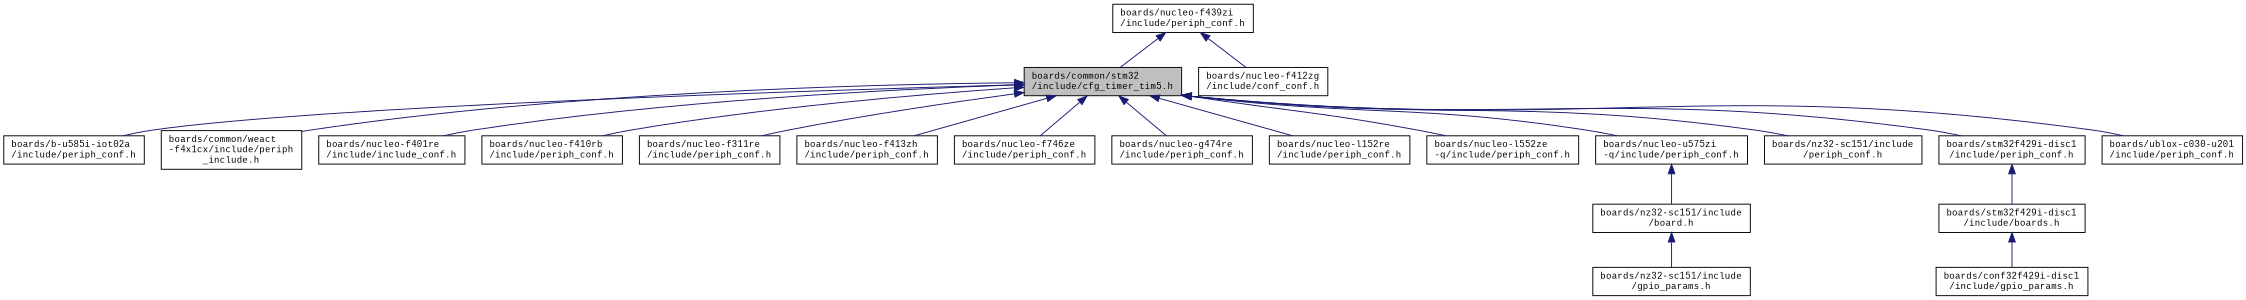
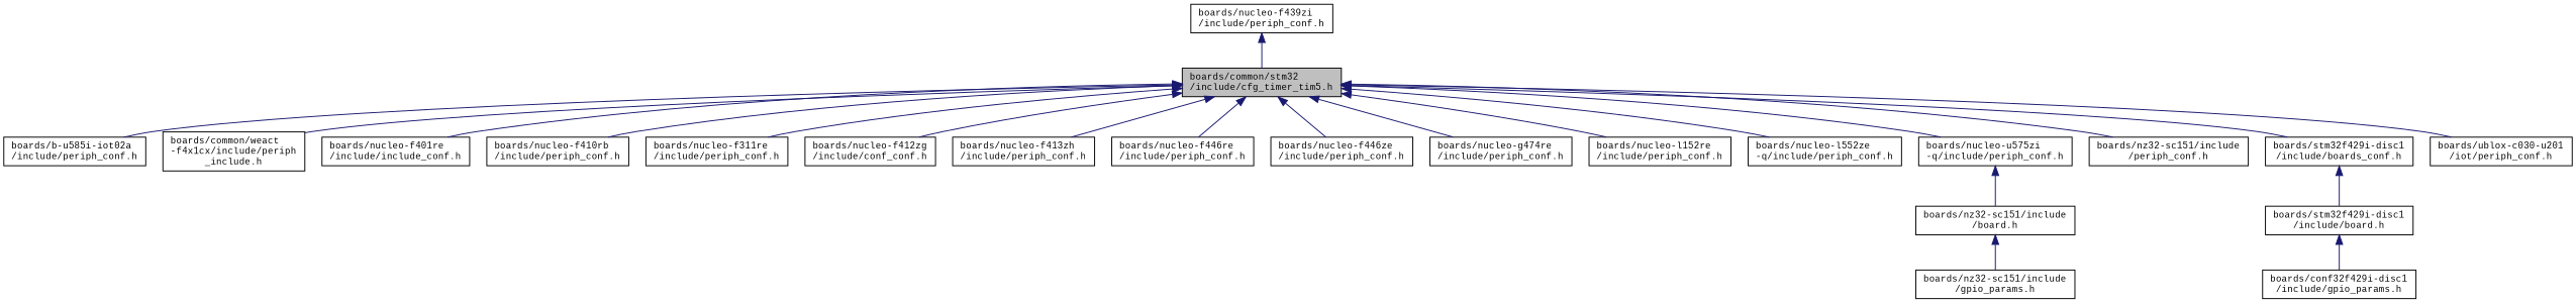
  digraph {
    fontname="Liberation Mono"
    node [color=black fillcolor=white fontname="Liberation Mono" fontsize=10 shape=record style=filled]
    edge [color=midnightblue dir=back fontname="Liberation Mono" fontsize=10 labelfontname=Helvetica labelfontsize=10 style=solid]
    n1 [fillcolor=grey75 fontcolor=black height=0.2 label="boards/common/stm32\l/include/cfg_timer_tim5.h" width=0.4]
    n2 [height=0.2 label="boards/b-u585i-iot02a\l/include/periph_conf.h" width=0.4]
    n3 [height=0.2 label="boards/common/weact\l-f4x1cx/include/periph\l_include.h" width=0.4]
    n4 [height=0.2 label="boards/nucleo-f401re\l/include/include_conf.h" width=0.4]
    n5 [height=0.2 label="boards/nucleo-f410rb\l/include/periph_conf.h" width=0.4]
    n6 [height=0.2 label="boards/nucleo-f311re\l/include/periph_conf.h" width=0.4]
    n7 [height=0.2 label="boards/nucleo-f412zg\l/include/conf_conf.h" width=0.4]
    n8 [height=0.2 label="boards/nucleo-f413zh\l/include/periph_conf.h" width=0.4]
-   n10 [height=0.2 label="boards/nucleo-f746ze\l/include/periph_conf.h" width=0.4]
+   n9 [height=0.2 label="boards/nucleo-f446re\l/include/periph_conf.h" width=0.4]
+   n10 [height=0.2 label="boards/nucleo-f446ze\l/include/periph_conf.h" width=0.4]
    n11 [height=0.2 label="boards/nucleo-g474re\l/include/periph_conf.h" width=0.4]
    n12 [height=0.2 label="boards/nucleo-l152re\l/include/periph_conf.h" width=0.4]
    n13 [height=0.2 label="boards/nucleo-l552ze\l-q/include/periph_conf.h" width=0.4]
    n14 [height=0.2 label="boards/nucleo-u575zi\l-q/include/periph_conf.h" width=0.4]
    n15 [height=0.2 label="boards/nz32-sc151/include\l/periph_conf.h" width=0.4]
-   n16 [height=0.2 label="boards/stm32f429i-disc1\l/include/periph_conf.h" width=0.4]
-   n17 [height=0.2 label="boards/ublox-c030-u201\l/include/periph_conf.h" width=0.4]
+   n16 [height=0.2 label="boards/stm32f429i-disc1\l/include/boards_conf.h" width=0.4]
+   n17 [height=0.2 label="boards/ublox-c030-u201\l/iot/periph_conf.h" width=0.4]
    n18 [height=0.2 label="boards/nucleo-f439zi\l/include/periph_conf.h" width=0.4]
    n19 [height=0.2 label="boards/nz32-sc151/include\l/board.h" width=0.4]
-   n20 [height=0.2 label="boards/stm32f429i-disc1\l/include/boards.h" width=0.4]
+   n20 [height=0.2 label="boards/stm32f429i-disc1\l/include/board.h" width=0.4]
    n21 [height=0.2 label="boards/nz32-sc151/include\l/gpio_params.h" width=0.4]
    n22 [height=0.2 label="boards/conf32f429i-disc1\l/include/gpio_params.h" width=0.4]
    n1 -> n2
    n1 -> n3
    n1 -> n4
    n1 -> n5
    n1 -> n6
-   n18 -> n7
+   n1 -> n7
    n1 -> n8
+   n1 -> n9
    n1 -> n10
    n1 -> n11
    n1 -> n12
    n1 -> n13
    n1 -> n14
    n1 -> n15
    n1 -> n16
    n1 -> n17
    n14 -> n19
    n16 -> n20
    n18 -> n1
    n19 -> n21
    n20 -> n22
  }
